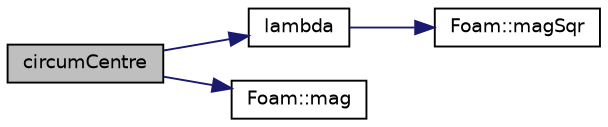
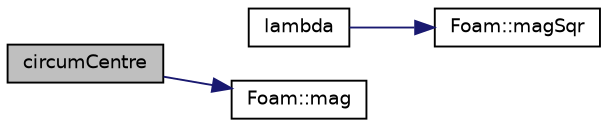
  digraph {
    rankdir=LR
    node [color=black fontname=Helvetica fontsize=10 shape=record]
    edge [color=midnightblue fontname=Helvetica fontsize=10 labelfontname=Helvetica labelfontsize=10 style=solid]
    n1 [fillcolor=grey75 fontcolor=black height=0.2 label=circumCentre style=filled width=0.4]
    n2 [height=0.2 label=lambda width=0.4]
    n3 [height=0.2 label="Foam::mag" width=0.4]
    n4 [height=0.2 label="Foam::magSqr" width=0.4]
-   n1 -> n2
    n1 -> n3
    n2 -> n4
  }
